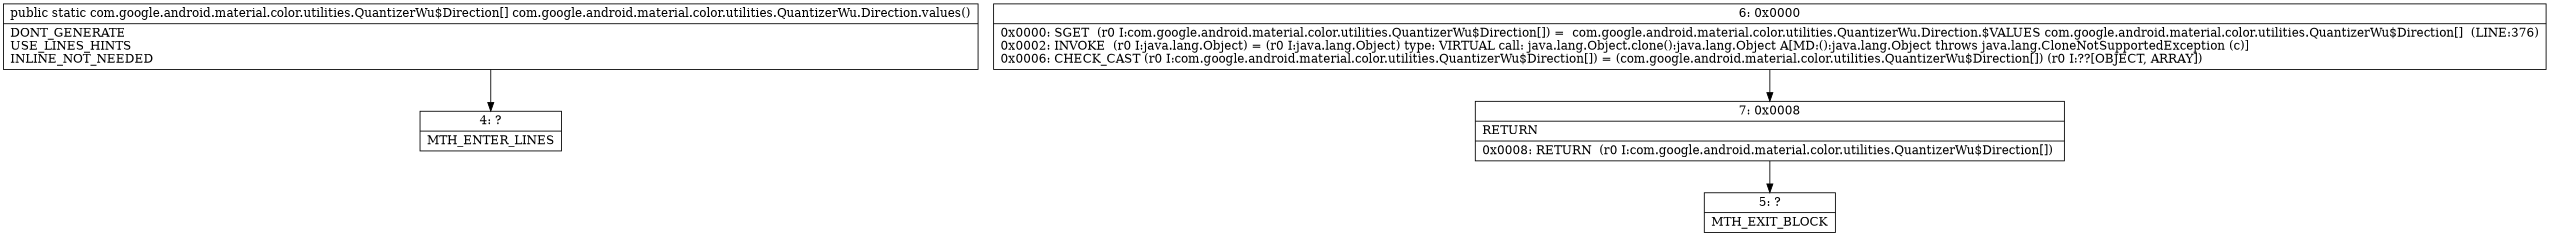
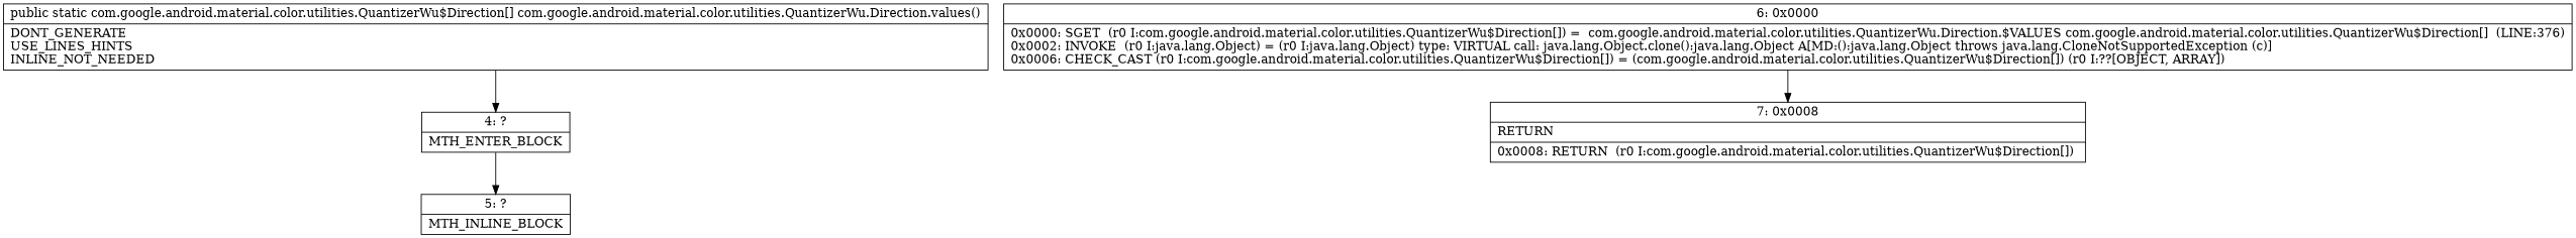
  digraph {
    node [shape=record]
-   n1 [label="{4\:\ ?|MTH_ENTER_LINES\l}"]
+   n1 [label="{4\:\ ?|MTH_ENTER_BLOCK\l}"]
    n2 [label="{6\:\ 0x0000|0x0000: SGET  (r0 I:com.google.android.material.color.utilities.QuantizerWu$Direction[]) =  com.google.android.material.color.utilities.QuantizerWu.Direction.$VALUES com.google.android.material.color.utilities.QuantizerWu$Direction[]  (LINE:376)\l0x0002: INVOKE  (r0 I:java.lang.Object) = (r0 I:java.lang.Object) type: VIRTUAL call: java.lang.Object.clone():java.lang.Object A[MD:():java.lang.Object throws java.lang.CloneNotSupportedException (c)]\l0x0006: CHECK_CAST (r0 I:com.google.android.material.color.utilities.QuantizerWu$Direction[]) = (com.google.android.material.color.utilities.QuantizerWu$Direction[]) (r0 I:??[OBJECT, ARRAY]) \l}"]
    n3 [label="{7\:\ 0x0008|RETURN\l|0x0008: RETURN  (r0 I:com.google.android.material.color.utilities.QuantizerWu$Direction[]) \l}"]
-   n4 [label="{5\:\ ?|MTH_EXIT_BLOCK\l}"]
+   n4 [label="{5\:\ ?|MTH_INLINE_BLOCK\l}"]
    n5 [label="{public static com.google.android.material.color.utilities.QuantizerWu$Direction[] com.google.android.material.color.utilities.QuantizerWu.Direction.values()  | DONT_GENERATE\lUSE_LINES_HINTS\lINLINE_NOT_NEEDED\l}"]
    n2 -> n3
-   n3 -> n4
+   n1 -> n4
    n5 -> n1
  }
